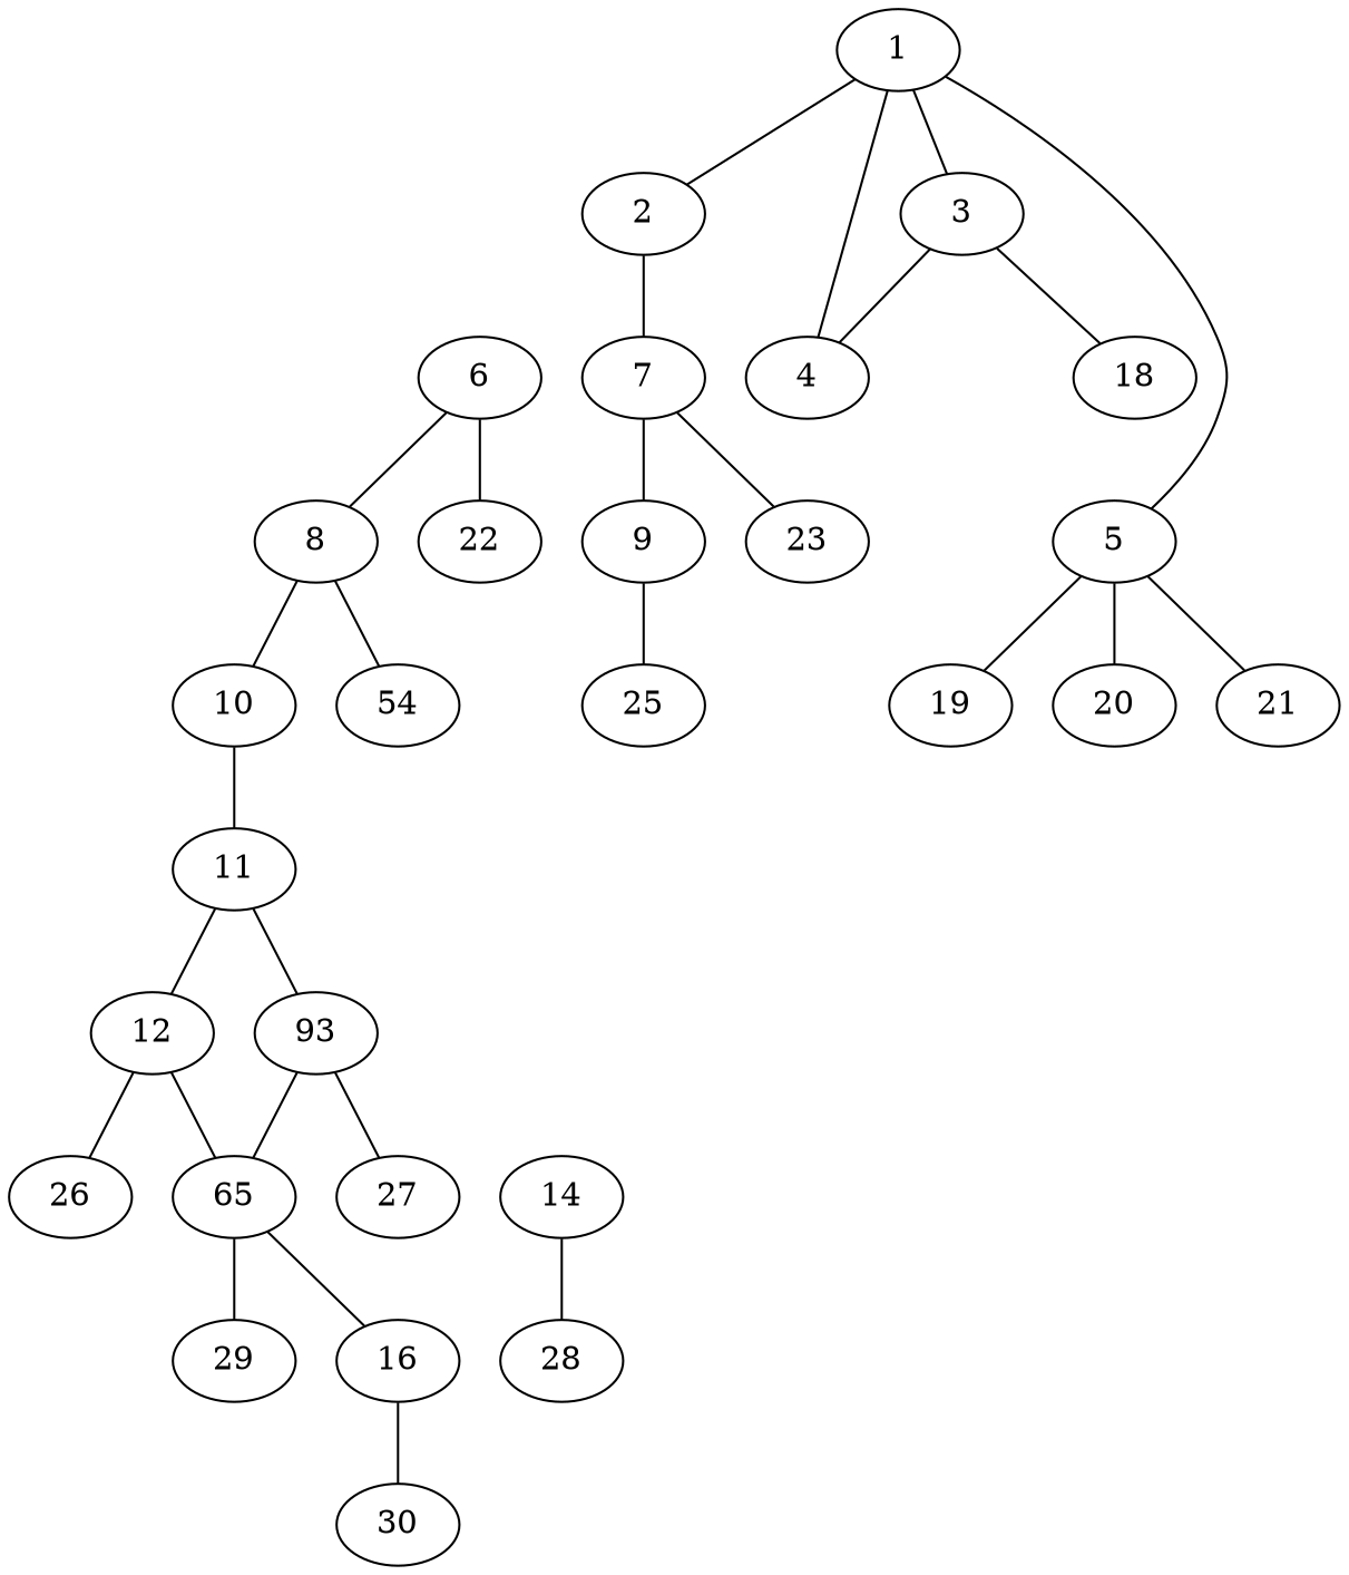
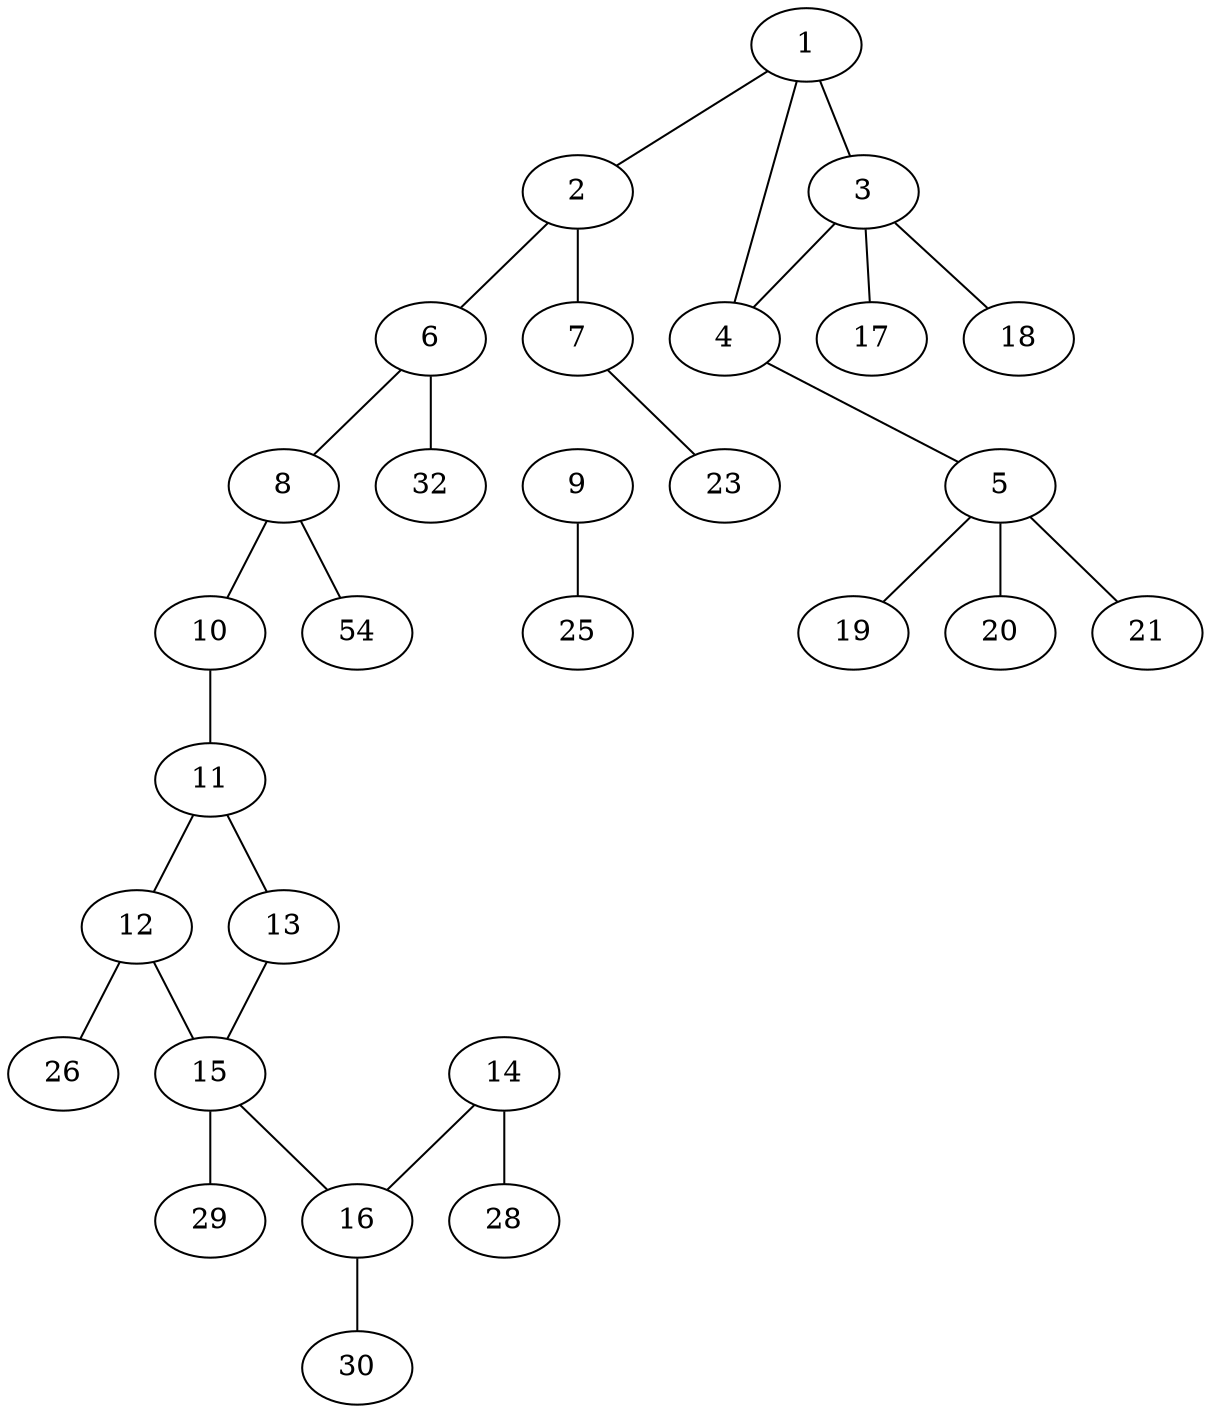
  graph {
    node [chem=C]
    edge [valence=1]
    1
    2
    3
    4 [chem=O]
    5
    6
    7
+   17 [chem=H]
    18 [chem=H]
    19 [chem=H]
    20 [chem=H]
    21 [chem=H]
    8
-   22 [chem=H]
+   22 [chem=H label=32]
    9
    23 [chem=H]
    10
    n18 [chem=H label=54]
    25 [chem=H]
    11
    12
-   13 [label=93]
+   13
    26 [chem=H]
-   15 [label=65]
-   27 [chem=H]
+   15
    14
    16
    28 [chem=H]
    29 [chem=H]
    30 [chem=H]
    1 -- 2
    1 -- 3
    1 -- 4
-   1 -- 5
+   4 -- 5
+   2 -- 6 [valence=2]
    2 -- 7
    3 -- 4
+   3 -- 17
    3 -- 18
    5 -- 19
    5 -- 20
    5 -- 21
    6 -- 8
    6 -- 22
-   7 -- 9 [valence=2]
    7 -- 23
    8 -- 10 [valence=2]
    8 -- n18
    9 -- 25
    10 -- 11
    11 -- 12
    11 -- 13 [valence=2]
    12 -- 26
    12 -- 15 [valence=2]
    13 -- 15
-   13 -- 27
    15 -- 16 [valence=2]
    15 -- 29
+   14 -- 16
    14 -- 28
    16 -- 30
  }
